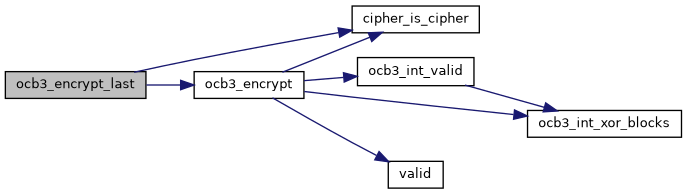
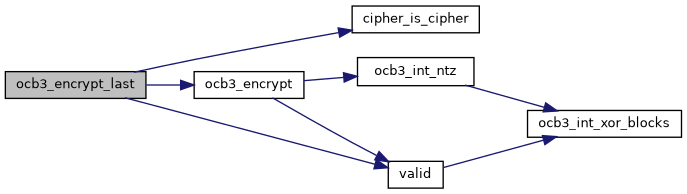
  digraph {
    fontname="DejaVu Sans"
    rankdir=LR
    node [color=black fillcolor=white fontname="DejaVu Sans" fontsize=10 shape=record style=filled]
    edge [color=midnightblue fontname="DejaVu Sans" fontsize=10 labelfontname=Helvetica labelfontsize=10 style=solid]
    n1 [fillcolor=grey75 fontcolor=black height=0.2 label=ocb3_encrypt_last width=0.4]
    n2 [height=0.2 label=cipher_is_cipher width=0.4]
    n3 [height=0.2 label=ocb3_encrypt width=0.4]
    n4 [height=0.2 label=valid width=0.4]
    n5 [height=0.2 label=ocb3_int_xor_blocks width=0.4]
-   n6 [height=0.2 label=ocb3_int_valid width=0.4]
+   n6 [height=0.2 label=ocb3_int_ntz width=0.4]
    n1 -> n2
    n1 -> n3
-   n3 -> n2
+   n1 -> n4
    n3 -> n4
-   n3 -> n5
+   n4 -> n5
    n3 -> n6
    n6 -> n5
  }
